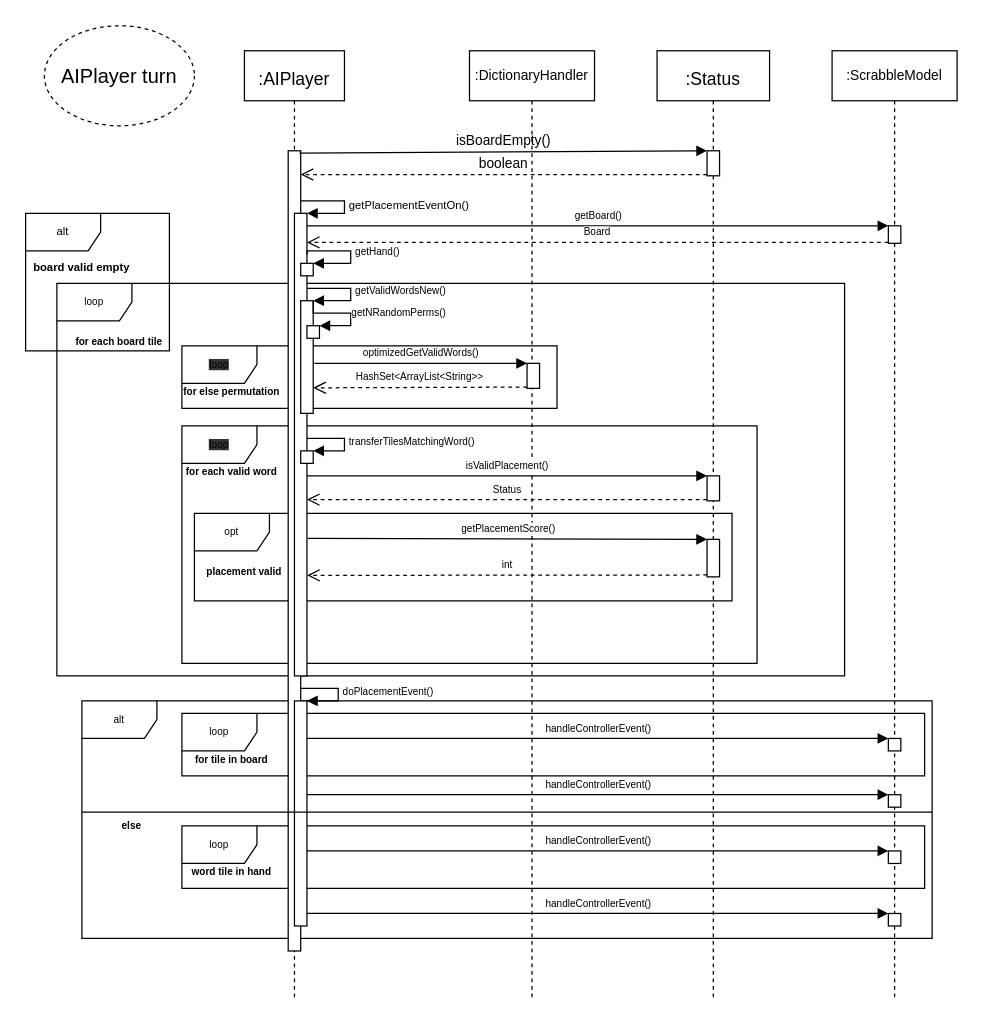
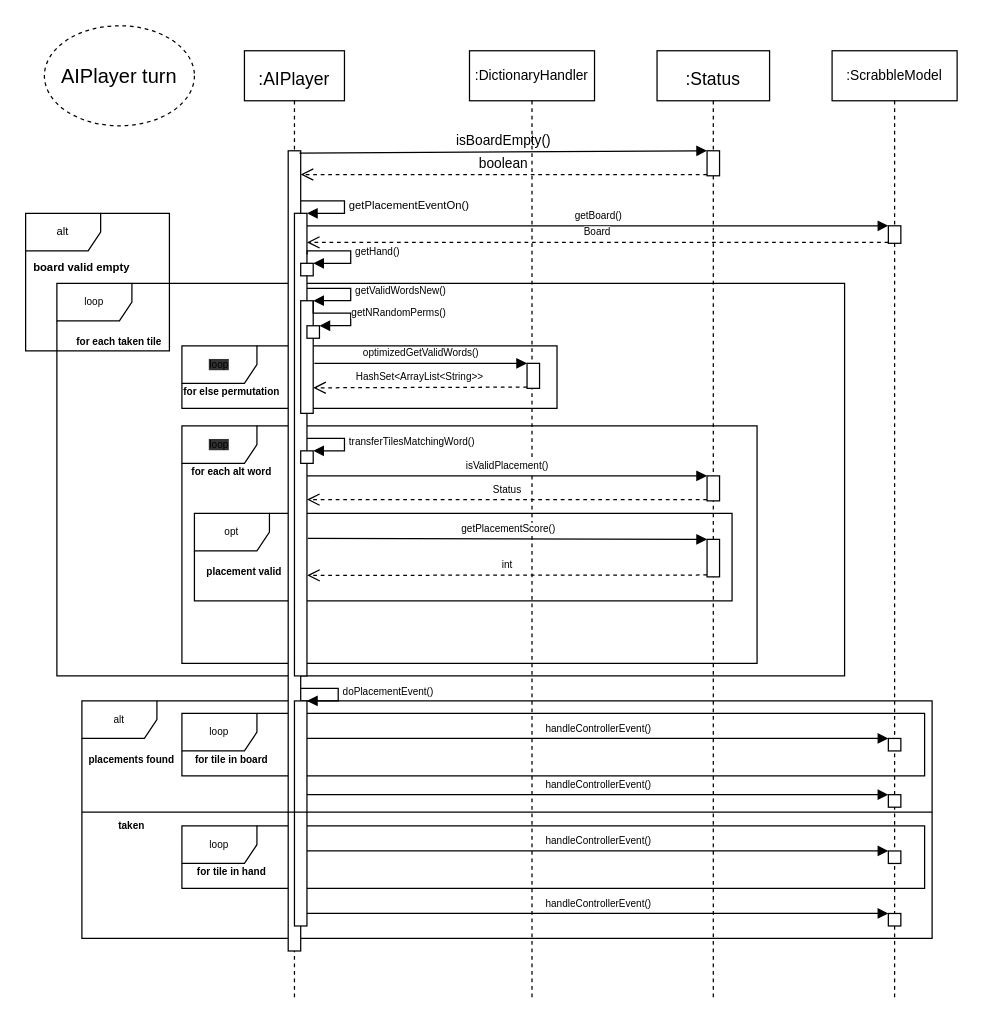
  <mxCell id="0" />
  <mxCell id="1" parent="0" />
  <mxCell id="2" value="loop" style="shape=umlFrame;whiteSpace=wrap;html=1;labelBackgroundColor=none;fontSize=8;fillColor=default;" vertex="1" parent="1"><mxGeometry x="45" y="226" width="630" height="314" as="geometry" /></mxCell>
  <mxCell id="3" value="alt" style="shape=umlFrame;whiteSpace=wrap;html=1;labelBackgroundColor=none;fontSize=8;fillColor=default;" vertex="1" parent="1"><mxGeometry x="65" y="560" width="680" height="190" as="geometry" /></mxCell>
  <mxCell id="4" value="loop" style="shape=umlFrame;whiteSpace=wrap;html=1;labelBackgroundColor=none;fontSize=8;fillColor=default;" vertex="1" parent="1"><mxGeometry x="145" y="660" width="594" height="50" as="geometry" /></mxCell>
  <mxCell id="5" value="loop" style="shape=umlFrame;whiteSpace=wrap;html=1;labelBackgroundColor=none;fontSize=8;fillColor=default;" vertex="1" parent="1"><mxGeometry x="145" y="570" width="594" height="50" as="geometry" /></mxCell>
  <mxCell id="6" value="for tile in board" style="text;align=center;fontStyle=1;verticalAlign=middle;spacingLeft=3;spacingRight=3;strokeColor=none;rotatable=0;points=[[0,0.5],[1,0.5]];portConstraint=eastwest;labelBackgroundColor=none;fontSize=8;fillColor=none;" vertex="1" parent="1"><mxGeometry x="145" y="594" width="80" height="26" as="geometry" /></mxCell>
  <mxCell id="7" value="opt" style="shape=umlFrame;whiteSpace=wrap;html=1;labelBackgroundColor=none;fontSize=8;fillColor=default;" vertex="1" parent="1"><mxGeometry x="155" y="410" width="430" height="70" as="geometry" /></mxCell>
  <mxCell id="8" value="placement valid" style="text;align=center;fontStyle=1;verticalAlign=middle;spacingLeft=3;spacingRight=3;strokeColor=none;rotatable=0;points=[[0,0.5],[1,0.5]];portConstraint=eastwest;labelBackgroundColor=none;fontSize=8;fillColor=none;" vertex="1" parent="1"><mxGeometry x="155" y="444" width="80" height="26" as="geometry" /></mxCell>
  <mxCell id="9" value="loop" style="shape=umlFrame;whiteSpace=wrap;html=1;labelBackgroundColor=#333333;fontSize=8;fillColor=none;" vertex="1" parent="1"><mxGeometry x="145" y="340" width="460" height="190" as="geometry" /></mxCell>
  <mxCell id="10" value="loop" style="shape=umlFrame;whiteSpace=wrap;html=1;labelBackgroundColor=#333333;fontSize=8;fillColor=none;" vertex="1" parent="1"><mxGeometry x="145" y="276" width="300" height="50" as="geometry" /></mxCell>
  <mxCell id="11" value="alt" style="shape=umlFrame;whiteSpace=wrap;html=1;fontSize=9;" vertex="1" parent="1"><mxGeometry x="20" y="170" width="115" height="110" as="geometry" /></mxCell>
  <mxCell id="12" value="&lt;font size=&quot;3&quot;&gt;AIPlayer turn&lt;/font&gt;" style="ellipse;whiteSpace=wrap;html=1;dashed=1;" parent="1" vertex="1"><mxGeometry x="35" y="20" width="120" height="80" as="geometry" /></mxCell>
  <mxCell id="13" value="&lt;font style=&quot;font-size: 14px&quot;&gt;:AIPlayer&lt;/font&gt;" style="shape=umlLifeline;perimeter=lifelinePerimeter;whiteSpace=wrap;html=1;container=1;collapsible=0;recursiveResize=0;outlineConnect=0;fontSize=24;" parent="1" vertex="1"><mxGeometry x="195" y="40" width="80" height="760" as="geometry" /></mxCell>
  <mxCell id="14" value="" style="html=1;points=[];perimeter=orthogonalPerimeter;fontSize=14;" parent="13" vertex="1"><mxGeometry x="35" y="80" width="10" height="640" as="geometry" /></mxCell>
  <mxCell id="15" value="" style="html=1;points=[];perimeter=orthogonalPerimeter;" vertex="1" parent="13"><mxGeometry x="40" y="130" width="10" height="370" as="geometry" /></mxCell>
  <mxCell id="16" value="&lt;font style=&quot;font-size: 9px&quot;&gt;getPlacementEventOn()&lt;/font&gt;" style="edgeStyle=orthogonalEdgeStyle;html=1;align=left;spacingLeft=2;endArrow=block;rounded=0;entryX=1;entryY=0;" edge="1" target="15" parent="13" source="14"><mxGeometry relative="1" as="geometry"><mxPoint x="55" y="120" as="sourcePoint" /><Array as="points"><mxPoint x="80" y="120" /><mxPoint x="80" y="130" /></Array></mxGeometry></mxCell>
  <mxCell id="17" value="" style="html=1;points=[];perimeter=orthogonalPerimeter;labelBackgroundColor=#333333;fontSize=8;" vertex="1" parent="13"><mxGeometry x="45" y="170" width="10" height="10" as="geometry" /></mxCell>
  <mxCell id="18" value="getHand()" style="edgeStyle=orthogonalEdgeStyle;html=1;align=left;spacingLeft=2;endArrow=block;rounded=0;entryX=1;entryY=0;fontSize=8;exitX=1.012;exitY=0.089;exitDx=0;exitDy=0;exitPerimeter=0;" edge="1" target="17" parent="13" source="15"><mxGeometry relative="1" as="geometry"><mxPoint x="55" y="160" as="sourcePoint" /><Array as="points"><mxPoint x="85" y="160" /><mxPoint x="85" y="170" /></Array></mxGeometry></mxCell>
  <mxCell id="19" value="" style="html=1;points=[];perimeter=orthogonalPerimeter;labelBackgroundColor=#333333;fontSize=8;" vertex="1" parent="13"><mxGeometry x="45" y="199.94" width="10" height="90.06" as="geometry" /></mxCell>
  <mxCell id="20" value="getValidWordsNew()" style="edgeStyle=orthogonalEdgeStyle;html=1;align=left;spacingLeft=2;endArrow=block;rounded=0;entryX=1;entryY=0;fontSize=8;exitX=1.016;exitY=0.226;exitDx=0;exitDy=0;exitPerimeter=0;" edge="1" target="19" parent="13"><mxGeometry relative="1" as="geometry"><mxPoint x="50.16" y="190.0" as="sourcePoint" /><Array as="points"><mxPoint x="85" y="189.94" /><mxPoint x="85" y="199.94" /></Array></mxGeometry></mxCell>
  <mxCell id="21" value="" style="html=1;points=[];perimeter=orthogonalPerimeter;labelBackgroundColor=#333333;fontSize=8;" vertex="1" parent="13"><mxGeometry x="50" y="219.94" width="10" height="10" as="geometry" /></mxCell>
  <mxCell id="22" value="getNRandomPerms()" style="edgeStyle=orthogonalEdgeStyle;html=1;align=left;spacingLeft=2;endArrow=block;rounded=0;entryX=1;entryY=0;fontSize=8;" edge="1" target="21" parent="13"><mxGeometry relative="1" as="geometry"><mxPoint x="55" y="199.94" as="sourcePoint" /><Array as="points"><mxPoint x="55" y="209.94" /><mxPoint x="85" y="209.94" /><mxPoint x="85" y="219.94" /></Array></mxGeometry></mxCell>
  <mxCell id="23" value="transferTilesMatchingWord()" style="edgeStyle=orthogonalEdgeStyle;html=1;align=left;spacingLeft=2;endArrow=block;rounded=0;entryX=1;entryY=0;fontSize=8;" edge="1" target="24" parent="13"><mxGeometry relative="1" as="geometry"><mxPoint x="50" y="310" as="sourcePoint" /><Array as="points"><mxPoint x="80" y="310" /></Array></mxGeometry></mxCell>
  <mxCell id="24" value="" style="html=1;points=[];perimeter=orthogonalPerimeter;labelBackgroundColor=none;fontSize=8;fillColor=default;" vertex="1" parent="13"><mxGeometry x="45" y="320" width="10" height="10" as="geometry" /></mxCell>
  <mxCell id="25" value="" style="html=1;points=[];perimeter=orthogonalPerimeter;labelBackgroundColor=none;fontSize=8;fillColor=default;" vertex="1" parent="13"><mxGeometry x="40" y="520" width="10" height="180" as="geometry" /></mxCell>
  <mxCell id="26" value="doPlacementEvent()" style="edgeStyle=orthogonalEdgeStyle;html=1;align=left;spacingLeft=2;endArrow=block;rounded=0;entryX=1;entryY=0;fontSize=8;" edge="1" target="25" parent="13"><mxGeometry relative="1" as="geometry"><mxPoint x="45" y="510" as="sourcePoint" /><Array as="points"><mxPoint x="75" y="510" /></Array></mxGeometry></mxCell>
  <mxCell id="27" value="&lt;font style=&quot;font-size: 14px&quot;&gt;:Status&lt;/font&gt;" style="shape=umlLifeline;perimeter=lifelinePerimeter;whiteSpace=wrap;html=1;container=1;collapsible=0;recursiveResize=0;outlineConnect=0;fontSize=24;" parent="1" vertex="1"><mxGeometry x="525" y="40" width="90" height="760" as="geometry" /></mxCell>
  <mxCell id="28" value="" style="html=1;points=[];perimeter=orthogonalPerimeter;" parent="27" vertex="1"><mxGeometry x="40" y="80" width="10" height="20" as="geometry" /></mxCell>
  <mxCell id="29" value="" style="html=1;points=[];perimeter=orthogonalPerimeter;labelBackgroundColor=none;fontSize=8;fillColor=default;" vertex="1" parent="27"><mxGeometry x="40" y="340" width="10" height="20" as="geometry" /></mxCell>
  <mxCell id="30" value="" style="html=1;points=[];perimeter=orthogonalPerimeter;labelBackgroundColor=none;fontSize=8;fillColor=default;" vertex="1" parent="27"><mxGeometry x="40" y="390.78" width="10" height="30" as="geometry" /></mxCell>
  <mxCell id="31" value="isBoardEmpty()" style="html=1;verticalAlign=bottom;endArrow=block;entryX=0;entryY=0;rounded=0;exitX=0.9;exitY=0.003;exitDx=0;exitDy=0;exitPerimeter=0;" parent="1" source="14" target="28" edge="1"><mxGeometry relative="1" as="geometry"><mxPoint x="305" y="100" as="sourcePoint" /></mxGeometry></mxCell>
  <mxCell id="32" value="boolean" style="html=1;verticalAlign=bottom;endArrow=open;dashed=1;endSize=8;exitX=0;exitY=0.95;rounded=0;" parent="1" source="28" target="14" edge="1"><mxGeometry relative="1" as="geometry"><mxPoint x="305" y="176" as="targetPoint" /></mxGeometry></mxCell>
  <mxCell id="33" value=":ScrabbleModel" style="shape=umlLifeline;perimeter=lifelinePerimeter;whiteSpace=wrap;html=1;container=1;collapsible=0;recursiveResize=0;outlineConnect=0;fontSize=11;" parent="1" vertex="1"><mxGeometry x="665" y="40" width="100" height="760" as="geometry" /></mxCell>
  <mxCell id="34" value="" style="html=1;points=[];perimeter=orthogonalPerimeter;labelBackgroundColor=#333333;fontSize=8;" vertex="1" parent="33"><mxGeometry x="45" y="140" width="10" height="14" as="geometry" /></mxCell>
  <mxCell id="35" value="" style="html=1;points=[];perimeter=orthogonalPerimeter;labelBackgroundColor=none;fontSize=8;fillColor=default;" vertex="1" parent="33"><mxGeometry x="45" y="550" width="10" height="10" as="geometry" /></mxCell>
  <mxCell id="36" value="" style="html=1;points=[];perimeter=orthogonalPerimeter;labelBackgroundColor=none;fontSize=8;fillColor=default;" vertex="1" parent="33"><mxGeometry x="45" y="595" width="10" height="10" as="geometry" /></mxCell>
  <mxCell id="37" value="" style="html=1;points=[];perimeter=orthogonalPerimeter;labelBackgroundColor=none;fontSize=8;fillColor=default;" vertex="1" parent="33"><mxGeometry x="45" y="640" width="10" height="10" as="geometry" /></mxCell>
  <mxCell id="38" value="" style="html=1;points=[];perimeter=orthogonalPerimeter;labelBackgroundColor=none;fontSize=8;fillColor=default;" vertex="1" parent="33"><mxGeometry x="45" y="690" width="10" height="10" as="geometry" /></mxCell>
  <mxCell id="39" value="" style="line;strokeWidth=1;fillColor=none;align=left;verticalAlign=middle;spacingTop=-1;spacingLeft=3;spacingRight=3;rotatable=0;labelPosition=right;points=[];portConstraint=eastwest;labelBackgroundColor=none;fontSize=8;" vertex="1" parent="33"><mxGeometry x="-600" y="605" width="680" height="8" as="geometry" /></mxCell>
  <mxCell id="40" value=":DictionaryHandler" style="shape=umlLifeline;perimeter=lifelinePerimeter;whiteSpace=wrap;html=1;container=1;collapsible=0;recursiveResize=0;outlineConnect=0;fontSize=11;" vertex="1" parent="1"><mxGeometry x="375" y="40" width="100" height="760" as="geometry" /></mxCell>
  <mxCell id="41" value="" style="html=1;points=[];perimeter=orthogonalPerimeter;labelBackgroundColor=#333333;fontSize=8;" vertex="1" parent="40"><mxGeometry x="46.03" y="250" width="10" height="20" as="geometry" /></mxCell>
  <mxCell id="42" value="board valid empty" style="text;align=center;fontStyle=1;verticalAlign=middle;spacingLeft=3;spacingRight=3;strokeColor=none;rotatable=0;points=[[0,0.5],[1,0.5]];portConstraint=eastwest;fontSize=9;" vertex="1" parent="1"><mxGeometry x="25" y="200" width="80" height="26" as="geometry" /></mxCell>
  <mxCell id="43" value="getBoard()" style="html=1;verticalAlign=bottom;endArrow=block;entryX=0;entryY=0;rounded=0;fontSize=8;" edge="1" target="34" parent="1" source="15"><mxGeometry relative="1" as="geometry"><mxPoint x="640" y="206" as="sourcePoint" /></mxGeometry></mxCell>
  <mxCell id="44" value="Board" style="html=1;verticalAlign=bottom;endArrow=open;dashed=1;endSize=8;exitX=0;exitY=0.95;rounded=0;fontSize=8;" edge="1" source="34" parent="1" target="15"><mxGeometry relative="1" as="geometry"><mxPoint x="640" y="282" as="targetPoint" /></mxGeometry></mxCell>
  <mxCell id="45" value="HashSet&amp;lt;ArrayList&amp;lt;String&amp;gt;&amp;gt;" style="html=1;verticalAlign=bottom;endArrow=open;dashed=1;endSize=8;exitX=0;exitY=0.95;rounded=0;fontSize=8;entryX=0.897;entryY=0.284;entryDx=0;entryDy=0;entryPerimeter=0;" edge="1" source="41" parent="1"><mxGeometry relative="1" as="geometry"><mxPoint x="250" y="309.597" as="targetPoint" /></mxGeometry></mxCell>
  <mxCell id="46" value="optimizedGetValidWords()" style="html=1;verticalAlign=bottom;endArrow=block;entryX=0;entryY=0;rounded=0;fontSize=8;exitX=0.989;exitY=0.191;exitDx=0;exitDy=0;exitPerimeter=0;" edge="1" target="41" parent="1"><mxGeometry relative="1" as="geometry"><mxPoint x="250.92" y="290.061" as="sourcePoint" /></mxGeometry></mxCell>
  <mxCell id="47" value="for else permutation" style="text;align=center;fontStyle=1;verticalAlign=middle;spacingLeft=3;spacingRight=3;strokeColor=none;rotatable=0;points=[[0,0.5],[1,0.5]];portConstraint=eastwest;labelBackgroundColor=none;fontSize=8;fillColor=none;" vertex="1" parent="1"><mxGeometry x="145" y="300" width="80" height="26" as="geometry" /></mxCell>
- <mxCell id="48" value="for each valid word" style="text;align=center;fontStyle=1;verticalAlign=middle;spacingLeft=3;spacingRight=3;strokeColor=none;rotatable=0;points=[[0,0.5],[1,0.5]];portConstraint=eastwest;labelBackgroundColor=none;fontSize=8;fillColor=none;" vertex="1" parent="1"><mxGeometry x="145" y="364" width="80" height="26" as="geometry" /></mxCell>
+ <mxCell id="48" value="for each alt word" style="text;align=center;fontStyle=1;verticalAlign=middle;spacingLeft=3;spacingRight=3;strokeColor=none;rotatable=0;points=[[0,0.5],[1,0.5]];portConstraint=eastwest;labelBackgroundColor=none;fontSize=8;fillColor=none;" vertex="1" parent="1"><mxGeometry x="145" y="364" width="80" height="26" as="geometry" /></mxCell>
  <mxCell id="49" value="isValidPlacement()" style="html=1;verticalAlign=bottom;endArrow=block;entryX=0;entryY=0;rounded=0;fontSize=8;" edge="1" target="29" parent="1" source="15"><mxGeometry relative="1" as="geometry"><mxPoint x="495" y="380" as="sourcePoint" /></mxGeometry></mxCell>
  <mxCell id="50" value="Status" style="html=1;verticalAlign=bottom;endArrow=open;dashed=1;endSize=8;exitX=0;exitY=0.95;rounded=0;fontSize=8;" edge="1" source="29" parent="1" target="15"><mxGeometry relative="1" as="geometry"><mxPoint x="495" y="399" as="targetPoint" /></mxGeometry></mxCell>
  <mxCell id="51" value="int" style="html=1;verticalAlign=bottom;endArrow=open;dashed=1;endSize=8;exitX=0;exitY=0.95;rounded=0;fontSize=8;entryX=1.014;entryY=0.82;entryDx=0;entryDy=0;entryPerimeter=0;" edge="1" source="30" parent="1"><mxGeometry relative="1" as="geometry"><mxPoint x="245.14" y="459.58" as="targetPoint" /></mxGeometry></mxCell>
  <mxCell id="52" value="getPlacementScore()" style="html=1;verticalAlign=bottom;endArrow=block;entryX=0;entryY=0;rounded=0;fontSize=8;exitX=1.071;exitY=0.733;exitDx=0;exitDy=0;exitPerimeter=0;" edge="1" target="30" parent="1"><mxGeometry relative="1" as="geometry"><mxPoint x="245.71" y="430" as="sourcePoint" /></mxGeometry></mxCell>
  <mxCell id="53" value="handleControllerEvent()" style="html=1;verticalAlign=bottom;endArrow=block;entryX=0;entryY=0;rounded=0;fontSize=8;" edge="1" target="35" parent="1" source="25"><mxGeometry relative="1" as="geometry"><mxPoint x="640" y="590" as="sourcePoint" /></mxGeometry></mxCell>
  <mxCell id="54" value="handleControllerEvent()" style="html=1;verticalAlign=bottom;endArrow=block;entryX=0;entryY=0;rounded=0;fontSize=8;" edge="1" parent="1" target="36" source="25"><mxGeometry relative="1" as="geometry"><mxPoint x="275" y="630" as="sourcePoint" /></mxGeometry></mxCell>
- <mxCell id="55" value="word tile in hand" style="text;align=center;fontStyle=1;verticalAlign=middle;spacingLeft=3;spacingRight=3;strokeColor=none;rotatable=0;points=[[0,0.5],[1,0.5]];portConstraint=eastwest;labelBackgroundColor=none;fontSize=8;fillColor=none;" vertex="1" parent="1"><mxGeometry x="145" y="684" width="80" height="26" as="geometry" /></mxCell>
- <mxCell id="57" value="else" style="text;align=center;fontStyle=1;verticalAlign=middle;spacingLeft=3;spacingRight=3;strokeColor=none;rotatable=0;points=[[0,0.5],[1,0.5]];portConstraint=eastwest;labelBackgroundColor=none;fontSize=8;fillColor=none;" vertex="1" parent="1"><mxGeometry x="65" y="647" width="80" height="26" as="geometry" /></mxCell>
+ <mxCell id="55" value="for tile in hand" style="text;align=center;fontStyle=1;verticalAlign=middle;spacingLeft=3;spacingRight=3;strokeColor=none;rotatable=0;points=[[0,0.5],[1,0.5]];portConstraint=eastwest;labelBackgroundColor=none;fontSize=8;fillColor=none;" vertex="1" parent="1"><mxGeometry x="145" y="684" width="80" height="26" as="geometry" /></mxCell>
+ <mxCell id="56" value="placements found" style="text;align=center;fontStyle=1;verticalAlign=middle;spacingLeft=3;spacingRight=3;strokeColor=none;rotatable=0;points=[[0,0.5],[1,0.5]];portConstraint=eastwest;labelBackgroundColor=none;fontSize=8;fillColor=none;" vertex="1" parent="1"><mxGeometry x="65" y="594" width="80" height="26" as="geometry" /></mxCell>
+ <mxCell id="57" value="taken" style="text;align=center;fontStyle=1;verticalAlign=middle;spacingLeft=3;spacingRight=3;strokeColor=none;rotatable=0;points=[[0,0.5],[1,0.5]];portConstraint=eastwest;labelBackgroundColor=none;fontSize=8;fillColor=none;" vertex="1" parent="1"><mxGeometry x="65" y="647" width="80" height="26" as="geometry" /></mxCell>
  <mxCell id="58" value="handleControllerEvent()" style="html=1;verticalAlign=bottom;endArrow=block;entryX=0;entryY=0;rounded=0;fontSize=8;exitX=1;exitY=0.944;exitDx=0;exitDy=0;exitPerimeter=0;" edge="1" parent="1" target="38" source="25"><mxGeometry relative="1" as="geometry"><mxPoint x="245" y="720" as="sourcePoint" /></mxGeometry></mxCell>
  <mxCell id="59" value="handleControllerEvent()" style="html=1;verticalAlign=bottom;endArrow=block;entryX=0;entryY=0;rounded=0;fontSize=8;" edge="1" parent="1" target="37" source="25"><mxGeometry relative="1" as="geometry"><mxPoint x="245" y="670" as="sourcePoint" /></mxGeometry></mxCell>
- <mxCell id="60" value="for each board tile" style="text;align=center;fontStyle=1;verticalAlign=middle;spacingLeft=3;spacingRight=3;strokeColor=none;rotatable=0;points=[[0,0.5],[1,0.5]];portConstraint=eastwest;labelBackgroundColor=none;fontSize=8;fillColor=none;" vertex="1" parent="1"><mxGeometry x="55" y="260" width="80" height="26" as="geometry" /></mxCell>
+ <mxCell id="60" value="for each taken tile" style="text;align=center;fontStyle=1;verticalAlign=middle;spacingLeft=3;spacingRight=3;strokeColor=none;rotatable=0;points=[[0,0.5],[1,0.5]];portConstraint=eastwest;labelBackgroundColor=none;fontSize=8;fillColor=none;" vertex="1" parent="1"><mxGeometry x="55" y="260" width="80" height="26" as="geometry" /></mxCell>
